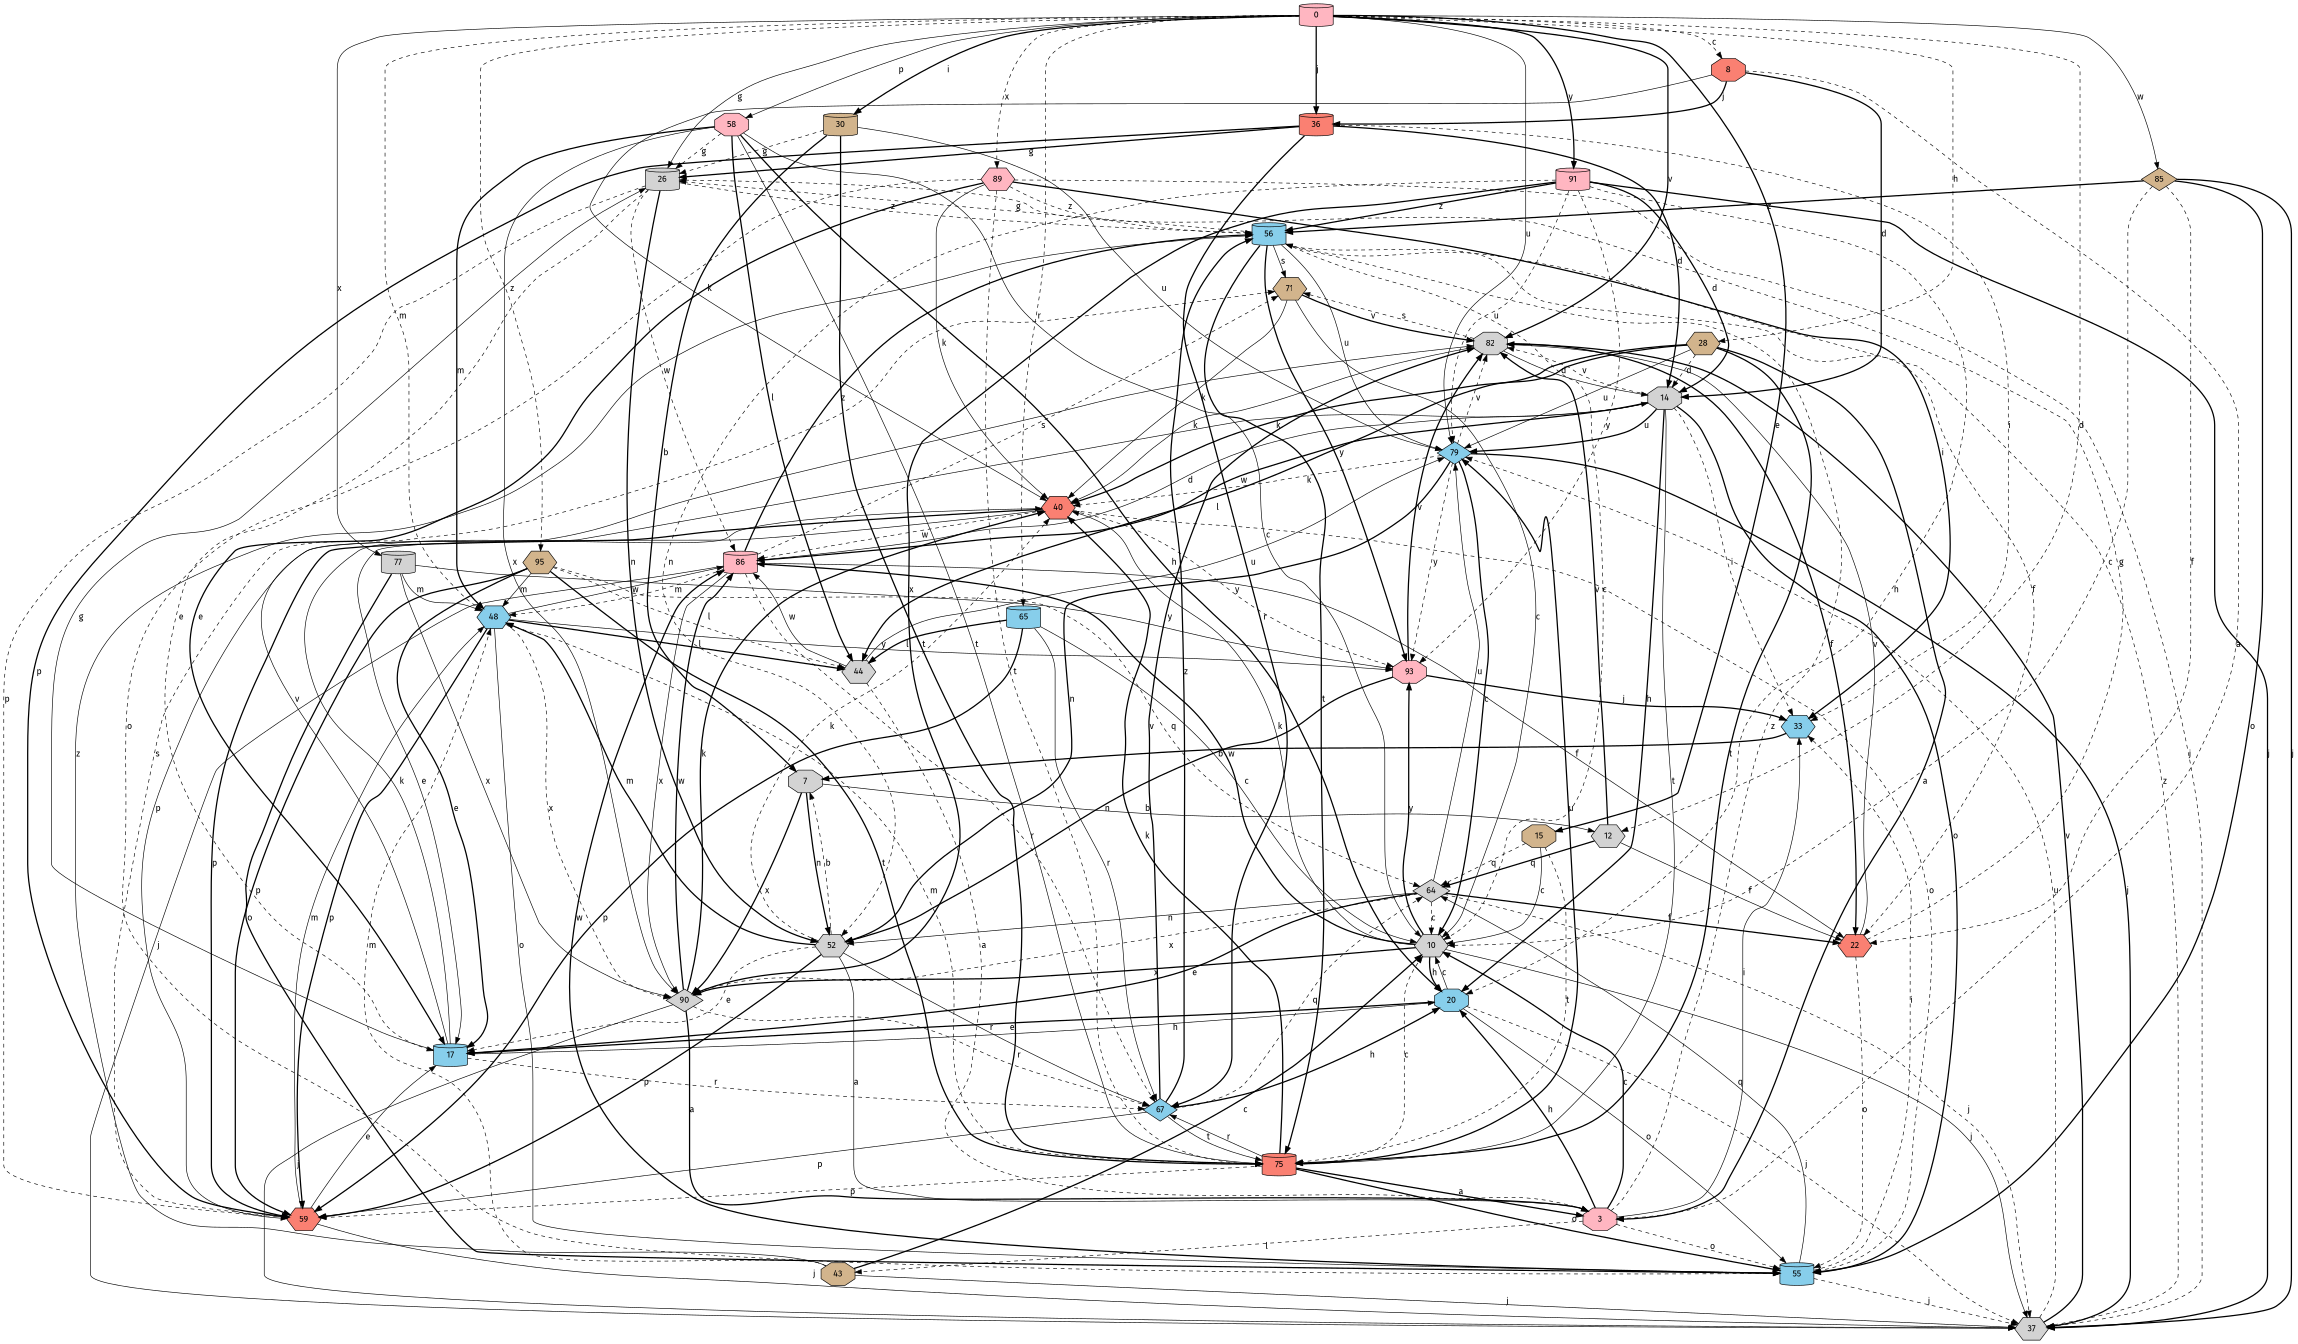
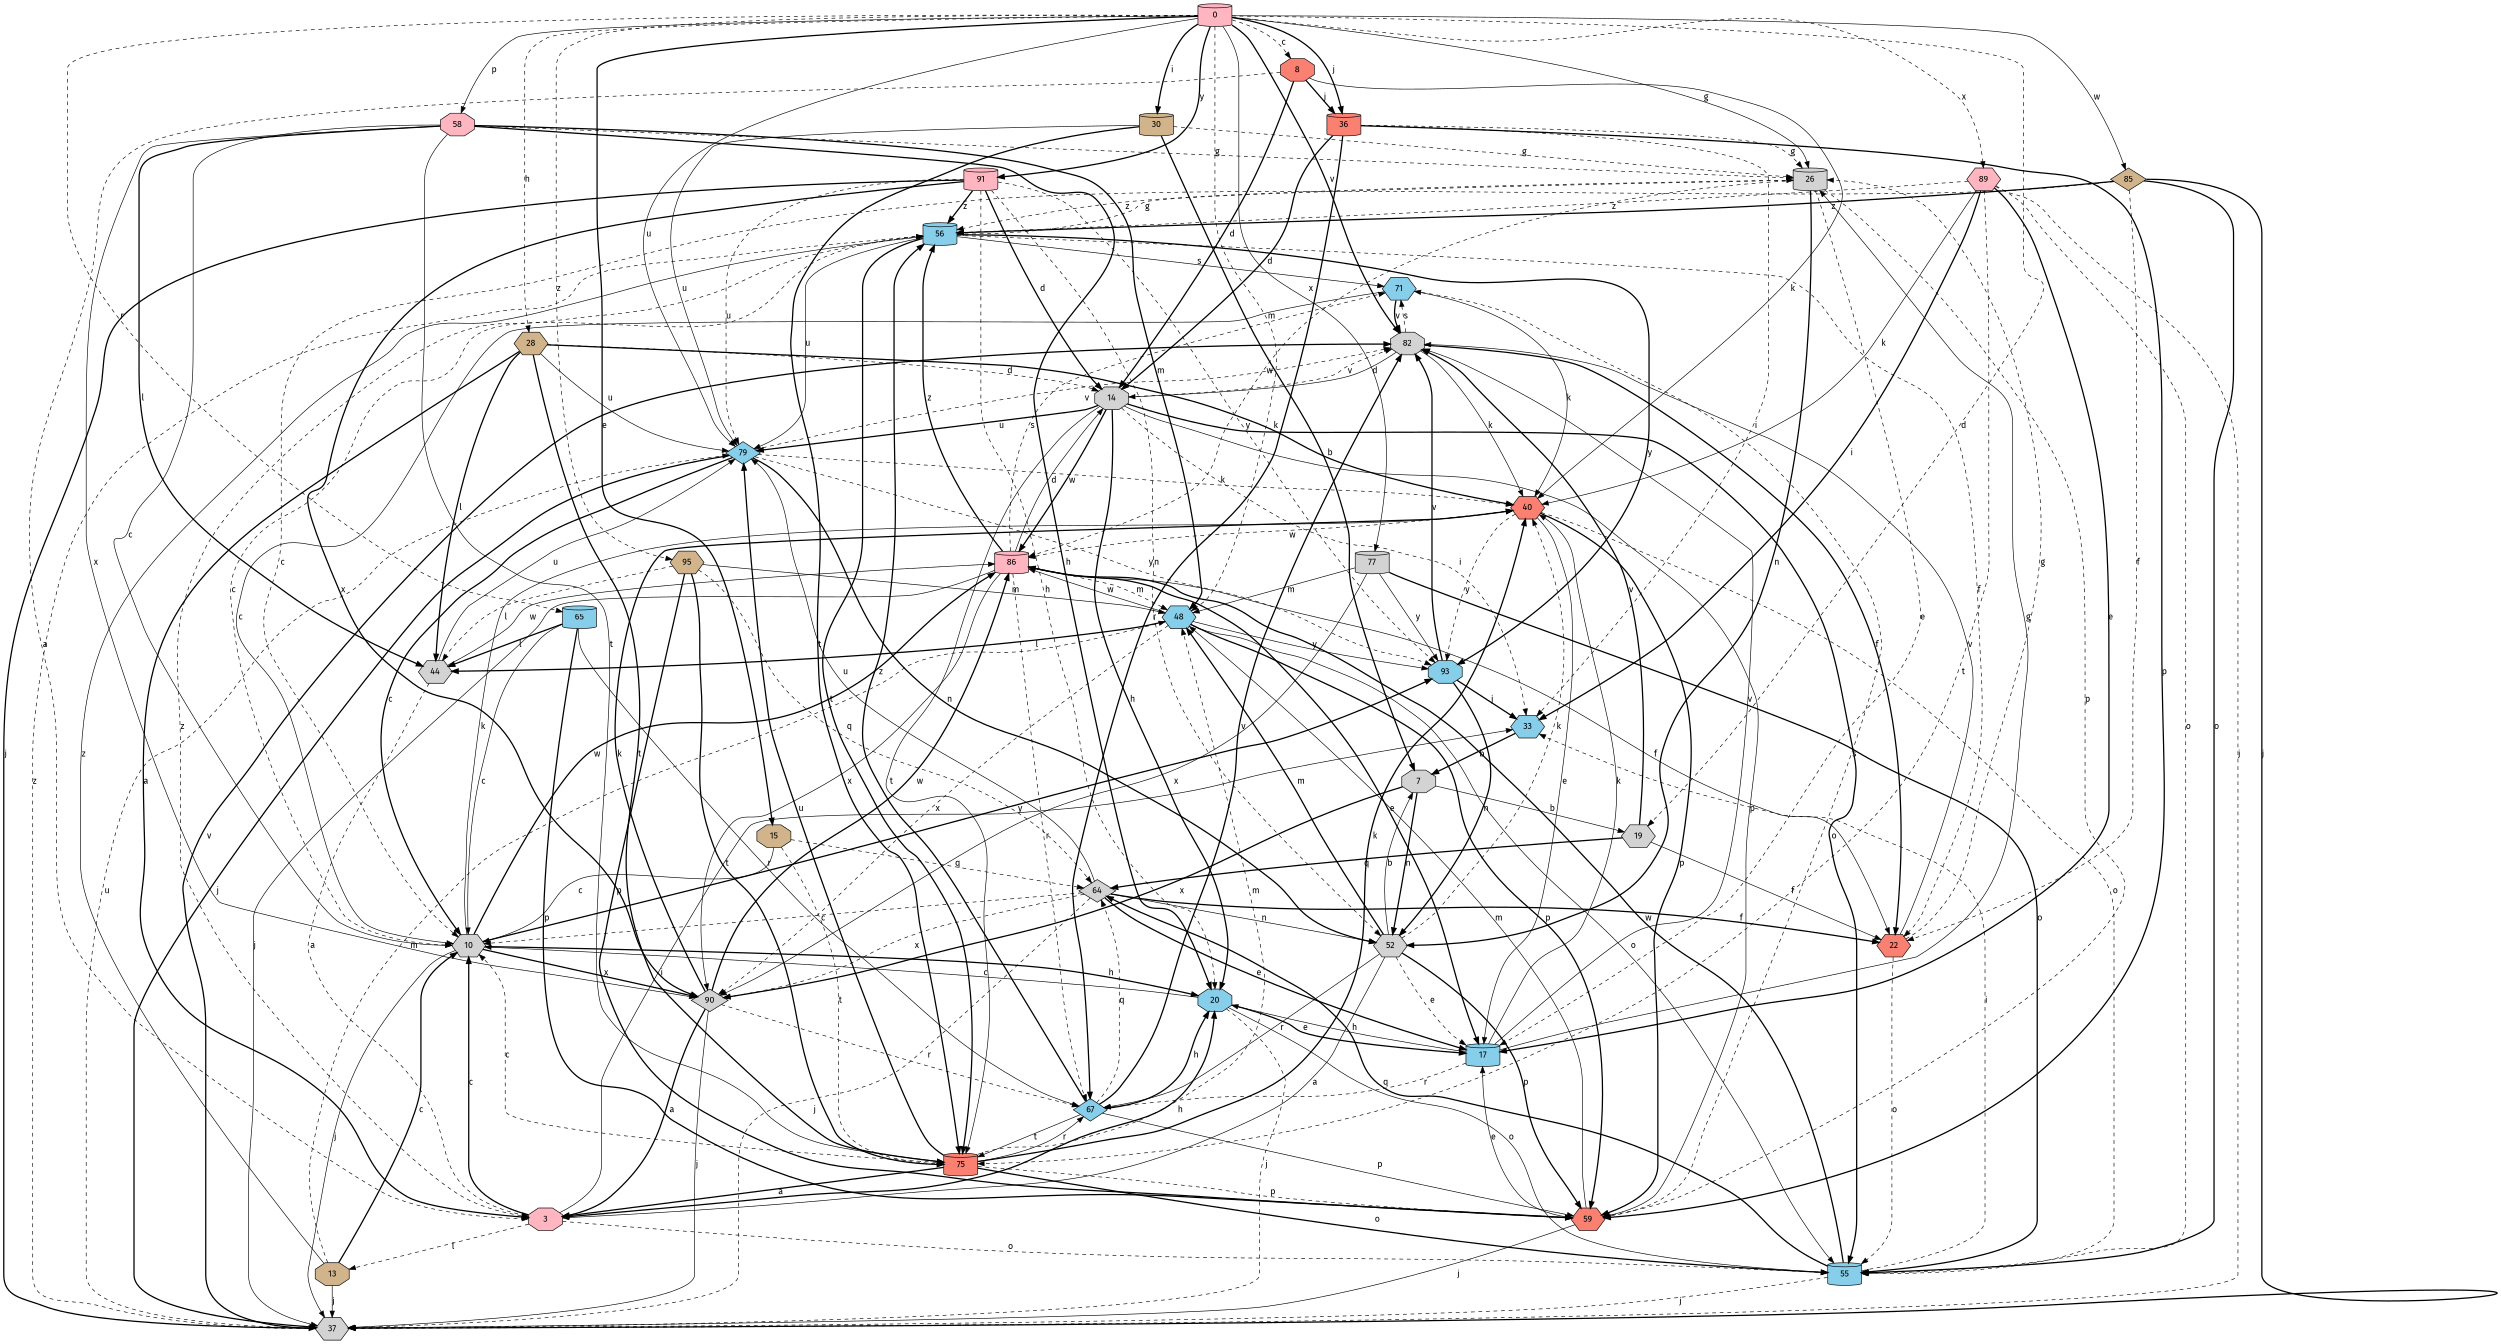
  strict digraph {
    fontname="Fira Sans"
    node [fillcolor=lightgrey fontname="Fira Sans" shape=hexagon style=filled]
    edge [fontname="Fira Sans" style=bold]
    0 [fillcolor=lightpink shape=cylinder]
    8 [fillcolor=salmon shape=octagon]
-   12
+   12 [label=19]
    15 [fillcolor=tan shape=octagon]
    26 [shape=cylinder]
    28 [fillcolor=tan]
    30 [fillcolor=tan shape=cylinder]
    36 [fillcolor=salmon shape=cylinder]
    48 [fillcolor=skyblue]
    58 [fillcolor=lightpink shape=octagon]
    65 [fillcolor=skyblue shape=cylinder]
    79 [fillcolor=skyblue shape=diamond]
    82 [shape=octagon]
    85 [fillcolor=tan shape=diamond]
    n15 [label=77 shape=cylinder]
    89 [fillcolor=lightpink]
    91 [fillcolor=lightpink shape=cylinder]
    95 [fillcolor=tan]
    3 [fillcolor=lightpink shape=octagon]
    14 [shape=octagon]
    40 [fillcolor=salmon]
    22 [fillcolor=salmon]
    64 [shape=diamond]
    10
    75 [fillcolor=salmon shape=cylinder]
    n26 [fillcolor=skyblue label=56 shape=cylinder]
    52
    86 [fillcolor=lightpink shape=cylinder]
    59 [fillcolor=salmon]
    17 [fillcolor=skyblue shape=cylinder]
    44
    7 [shape=octagon]
    33 [fillcolor=skyblue]
    67 [fillcolor=skyblue shape=diamond]
    55 [fillcolor=skyblue shape=cylinder]
    90 [shape=diamond]
-   93 [fillcolor=lightpink shape=octagon]
+   93 [fillcolor=skyblue shape=octagon]
    n38 [fillcolor=skyblue label=20 shape=octagon]
    37
-   71 [fillcolor=tan]
-   43 [fillcolor=tan shape=octagon]
+   71 [fillcolor=skyblue]
+   43 [fillcolor=tan shape=octagon label=13]
    0 -> 8 [label=c style=dashed]
    0 -> 12 [label=d style=dashed]
    0 -> 15 [label=e]
    0 -> 26 [label=g style=solid]
    0 -> 28 [label=h style=dashed]
    0 -> 30 [label=i]
    0 -> 36 [label=j]
    0 -> 48 [label=m style=dashed]
    0 -> 58 [label=p style=solid]
    0 -> 65 [label=r style=dashed]
    0 -> 79 [label=u style=solid]
    0 -> 82 [label=v]
    0 -> 85 [label=w style=solid]
    0 -> n15 [label=x style=solid]
    0 -> 89 [label=x style=dashed]
    0 -> 91 [label=y]
    0 -> 95 [label=z style=dashed]
    8 -> 36 [label=j]
    8 -> 3 [label=a style=dashed]
    8 -> 14 [label=d]
    8 -> 40 [label=k style=solid]
    12 -> 82 [label=v]
    12 -> 22 [label=f style=solid]
    12 -> 64 [label=q]
    15 -> 64 [label=q style=dashed]
    15 -> 10 [label=c style=solid]
    15 -> 75 [label=t style=dashed]
    26 -> n26 [label=z style=dashed]
    26 -> 52 [label=n]
    26 -> 86 [label=w style=dashed]
    26 -> 59 [label=p style=dashed]
    26 -> 17 [label=e style=dashed]
    28 -> 79 [label=u style=solid]
    28 -> 3 [label=a]
    28 -> 14 [label=d style=dashed]
    28 -> 40 [label=k]
    28 -> 75 [label=t]
    28 -> 44 [label=l]
    30 -> 26 [label=g style=dashed]
    30 -> 79 [label=u style=solid]
    30 -> 75 [label=t]
    30 -> 7 [label=b]
-   36 -> 26 [label=g]
+   36 -> 26 [label=g style=dashed]
    36 -> 14 [label=d]
    36 -> 59 [label=p]
    36 -> 33 [label=i style=dashed]
    36 -> 67 [label=r]
    48 -> 86 [label=w style=solid]
    48 -> 59 [label=p]
    48 -> 44 [label=l]
    48 -> 55 [label=o style=solid]
    48 -> 90 [label=x style=dashed]
    48 -> 93 [label=y style=solid]
    58 -> 26 [label=g style=dashed]
    58 -> 48 [label=m]
    58 -> 10 [label=c style=solid]
    58 -> 75 [label=t style=solid]
    58 -> 44 [label=l]
    58 -> 90 [label=x style=solid]
    58 -> n38 [label=h]
    65 -> 10 [label=c style=solid]
    65 -> 59 [label=p]
    65 -> 44 [label=l]
    65 -> 67 [label=r style=solid]
    79 -> 82 [label=v style=dashed]
    79 -> 40 [label=k style=dashed]
    79 -> 10 [label=c]
    79 -> 52 [label=n]
    79 -> 93 [label=y style=dashed]
    79 -> 37 [label=j]
    82 -> 14 [label=d style=solid]
    82 -> 40 [label=k style=solid]
    82 -> 22 [label=f]
    82 -> 71 [label=s style=dashed]
    85 -> 22 [label=f style=dashed]
    85 -> 10 [label=c style=dashed]
    85 -> n26 [label=z]
    85 -> 55 [label=o]
    85 -> 37 [label=j]
    n15 -> 48 [label=m style=solid]
    n15 -> 55 [label=o]
    n15 -> 90 [label=x style=solid]
    n15 -> 93 [label=y style=solid]
    89 -> 40 [label=k style=solid]
    89 -> 75 [label=t style=dashed]
    89 -> n26 [label=z style=dashed]
    89 -> 17 [label=e]
    89 -> 33 [label=i]
    89 -> 55 [label=o style=dashed]
    89 -> 37 [label=j style=dashed]
    91 -> 79 [label=u style=dashed]
    91 -> 14 [label=d]
    91 -> n26 [label=z]
    91 -> 52 [label=n style=dashed]
    91 -> 90 [label=x]
    91 -> 93 [label=y style=dashed]
    91 -> n38 [label=h style=dashed]
    91 -> 37 [label=j]
    95 -> 48 [label=m style=solid]
    95 -> 64 [label=q style=dashed]
    95 -> 75 [label=t]
    95 -> 59 [label=p]
-   95 -> 17 [label=e]
+   86 -> 17 [label=e]
    95 -> 44 [label=l style=dashed]
    3 -> 10 [label=c]
    3 -> n26 [label=z style=dashed]
    3 -> 33 [label=i style=solid]
    3 -> 55 [label=o style=dashed]
    3 -> n38 [label=h]
    3 -> 43 [label=l style=dashed]
    14 -> 79 [label=u]
    14 -> 82 [label=v style=dashed]
    14 -> 75 [label=t style=solid]
    14 -> 86 [label=w]
    14 -> 59 [label=p style=solid]
    14 -> 33 [label=i style=dashed]
    14 -> 55 [label=o]
    14 -> n38 [label=h]
    40 -> 86 [label=w style=dashed]
    40 -> 59 [label=p]
    40 -> 17 [label=e style=solid]
    40 -> 55 [label=o style=dashed]
    40 -> 93 [label=y style=dashed]
    22 -> 26 [label=g style=dashed]
    22 -> 82 [label=v style=solid]
    22 -> 55 [label=o style=dashed]
    64 -> 79 [label=u style=solid]
    64 -> 22 [label=f]
    64 -> 10 [label=c style=dashed]
    64 -> 52 [label=n style=solid]
    64 -> 17 [label=e]
    64 -> 90 [label=x style=dashed]
    64 -> 37 [label=j style=dashed]
    10 -> 40 [label=k style=solid]
    10 -> 86 [label=w]
    10 -> 90 [label=x]
    10 -> 93 [label=y]
    10 -> n38 [label=h]
    10 -> 37 [label=j style=solid]
    75 -> 48 [label=m style=dashed]
    75 -> 79 [label=u]
    75 -> 3 [label=a]
    75 -> 40 [label=k]
    75 -> 10 [label=c style=dashed]
    75 -> 59 [label=p style=dashed]
    75 -> 67 [label=r style=solid]
    75 -> 55 [label=o]
    n26 -> 26 [label=g style=dashed]
    n26 -> 79 [label=u style=solid]
    n26 -> 22 [label=f style=dashed]
    n26 -> 10 [label=c style=dashed]
    n26 -> 75 [label=t]
    n26 -> 93 [label=y]
    n26 -> 71 [label=s style=solid]
    52 -> 48 [label=m]
    52 -> 3 [label=a style=solid]
    52 -> 40 [label=k style=dashed]
    52 -> 59 [label=p]
    52 -> 17 [label=e style=dashed]
-   52 -> 7 [label=b style=dashed]
+   52 -> 7 [label=b style=solid]
    52 -> 67 [label=r style=solid]
    86 -> 48 [label=m style=dashed]
    86 -> 14 [label=d style=solid]
    86 -> 22 [label=f style=solid]
    86 -> n26 [label=z]
    86 -> 67 [label=r style=dashed]
    86 -> 90 [label=x style=solid]
    86 -> 37 [label=j style=solid]
    86 -> 71 [label=s style=dashed]
    59 -> 48 [label=m style=solid]
    59 -> 17 [label=e style=solid]
    59 -> 37 [label=j style=solid]
    59 -> 71 [label=s style=dashed]
    17 -> 26 [label=g style=solid]
    17 -> 82 [label=v style=solid]
    17 -> 40 [label=k style=solid]
    17 -> 67 [label=r style=dashed]
    17 -> n38 [label=h style=solid]
    44 -> 79 [label=u style=solid]
    44 -> 3 [label=a style=dashed]
    44 -> 86 [label=w style=solid]
    7 -> 12 [label=b style=solid]
    7 -> 52 [label=n]
    7 -> 90 [label=x]
    33 -> 7 [label=b]
    67 -> 82 [label=v]
    67 -> 64 [label=q style=dashed]
    67 -> 75 [label=t style=solid]
    67 -> n26 [label=z]
    67 -> 59 [label=p style=solid]
    67 -> n38 [label=h]
-   55 -> 64 [label=q style=solid]
+   55 -> 64 [label=q]
    55 -> 86 [label=w]
    55 -> 33 [label=i style=dashed]
    55 -> 37 [label=j style=dashed]
    90 -> 3 [label=a]
    90 -> 40 [label=k]
    90 -> 86 [label=w]
    90 -> 67 [label=r style=dashed]
    90 -> 37 [label=j style=solid]
    93 -> 82 [label=v]
    93 -> 52 [label=n]
    93 -> 33 [label=j]
    n38 -> 10 [label=c style=solid]
    n38 -> 17 [label=e]
    n38 -> 55 [label=o style=solid]
    n38 -> 37 [label=j style=dashed]
    37 -> 79 [label=u style=dashed]
    37 -> 82 [label=v]
    37 -> n26 [label=z style=dashed]
    71 -> 82 [label=v]
    71 -> 40 [label=k style=solid]
    71 -> 10 [label=c style=solid]
    43 -> 48 [label=m style=dashed]
    43 -> 10 [label=c]
    43 -> n26 [label=z style=solid]
    43 -> 37 [label=j style=solid]
  }
